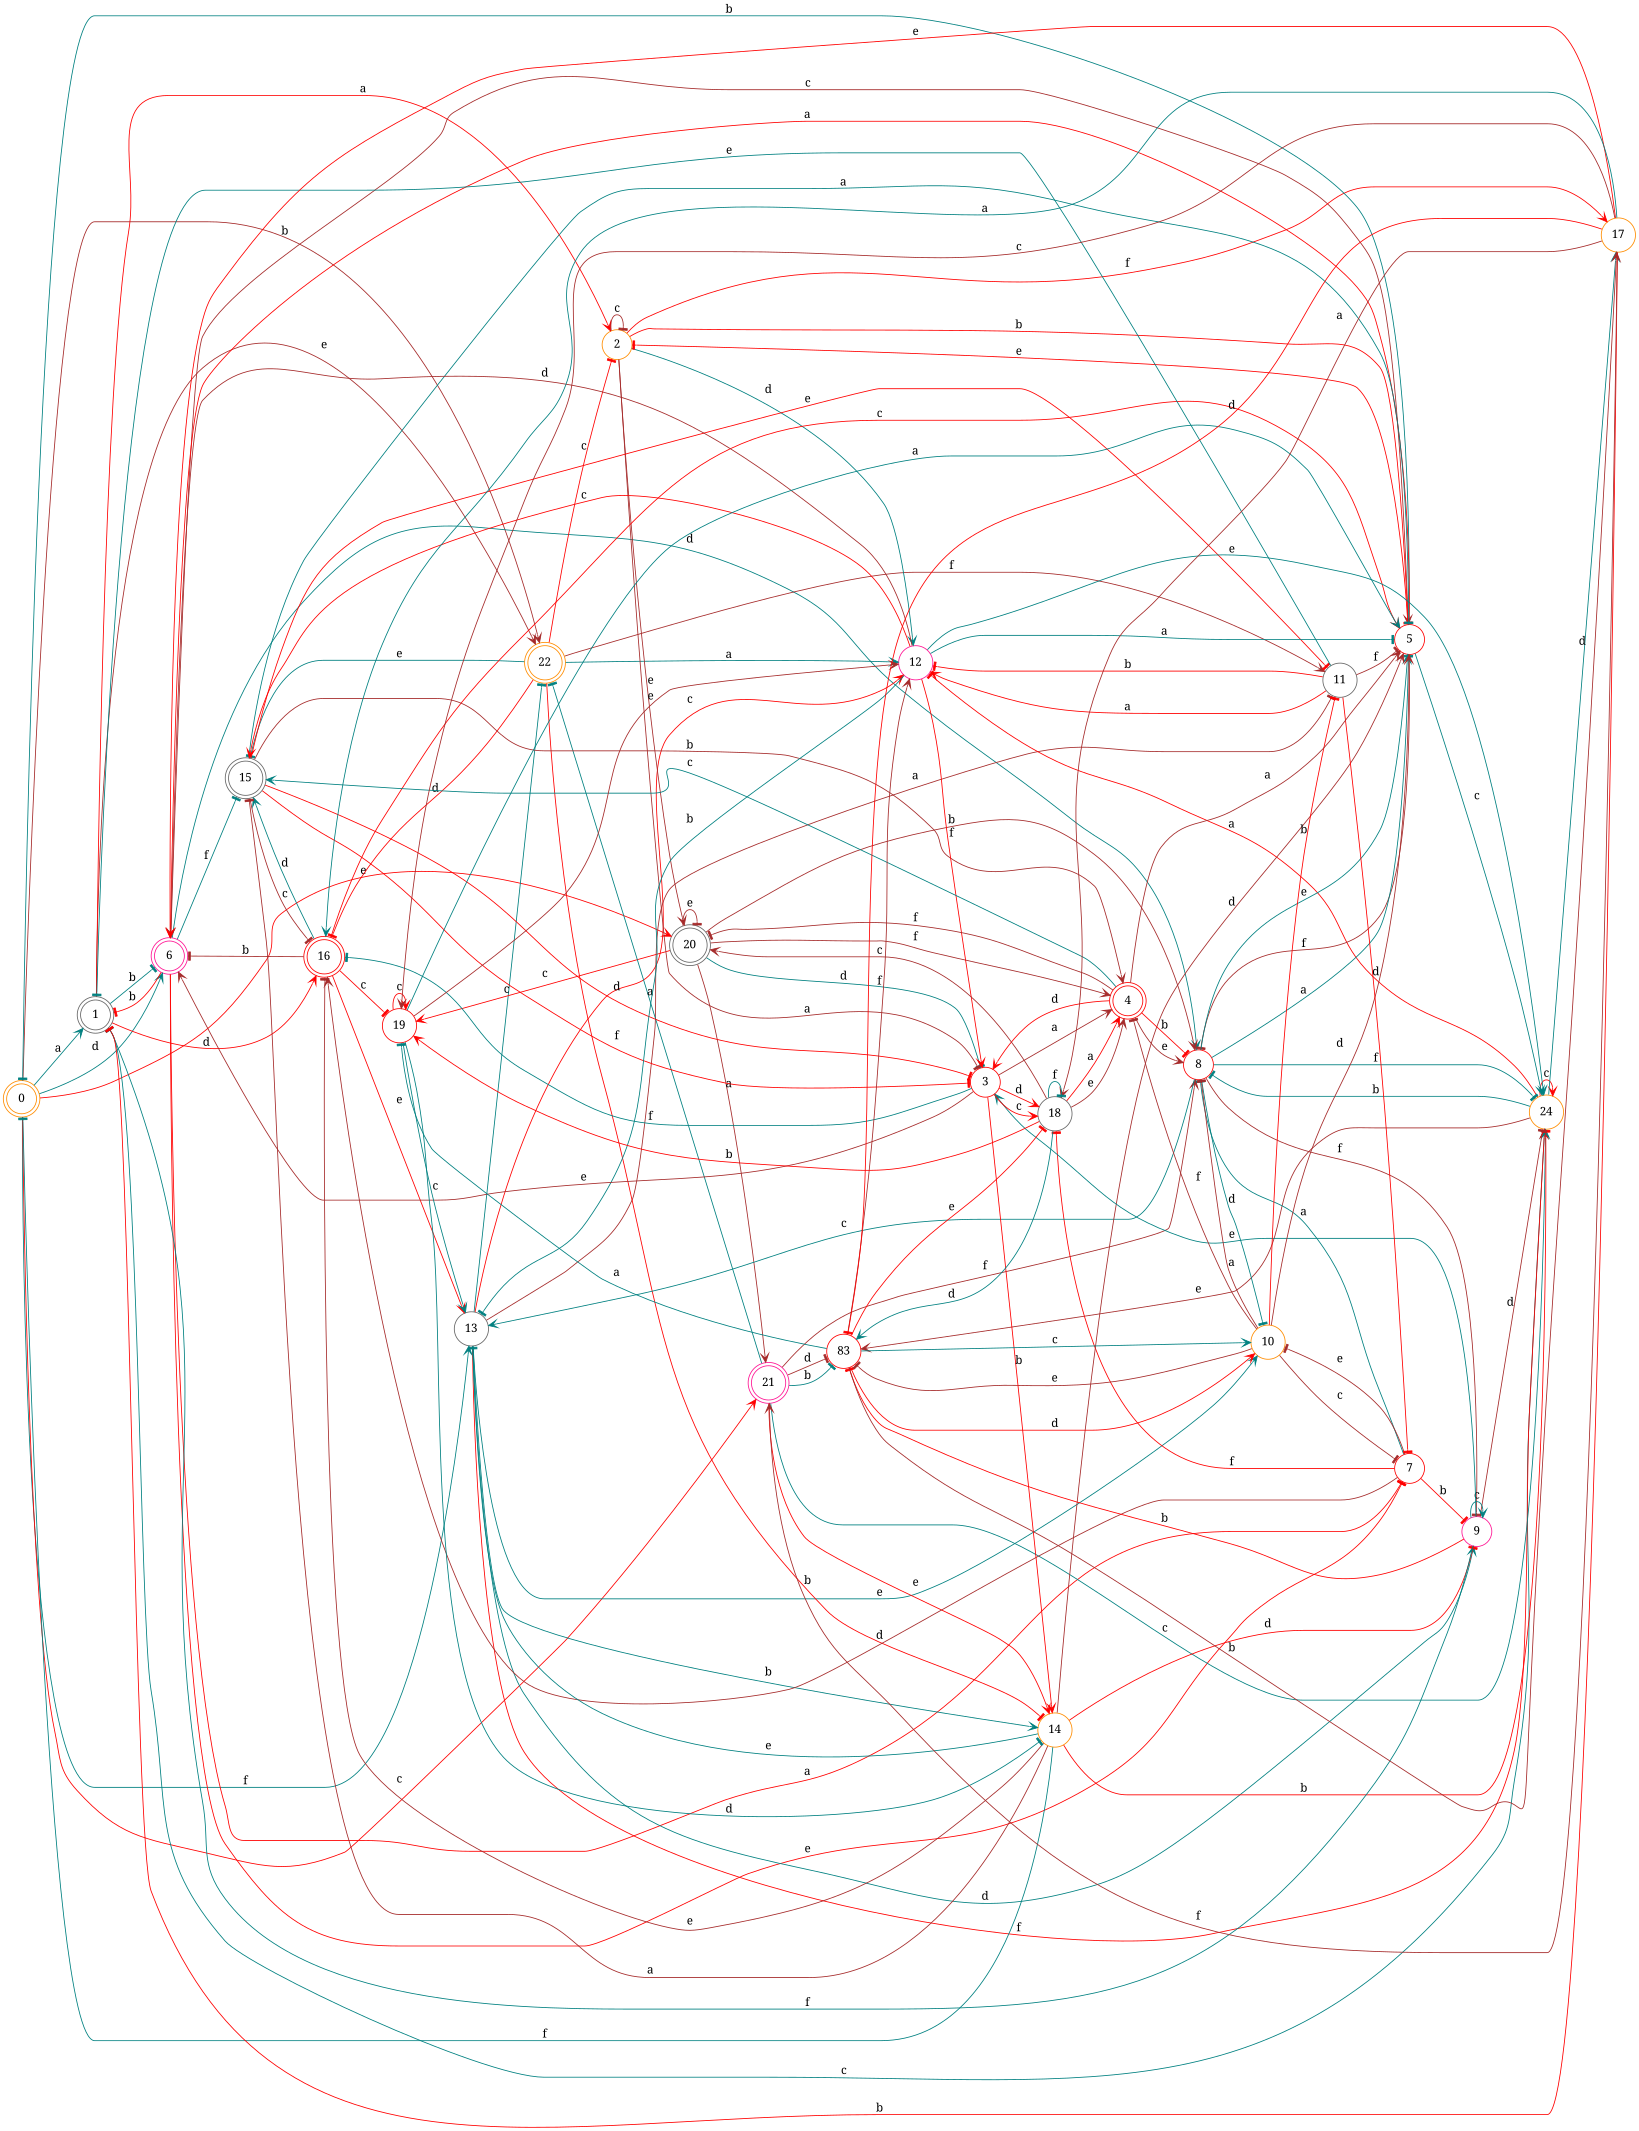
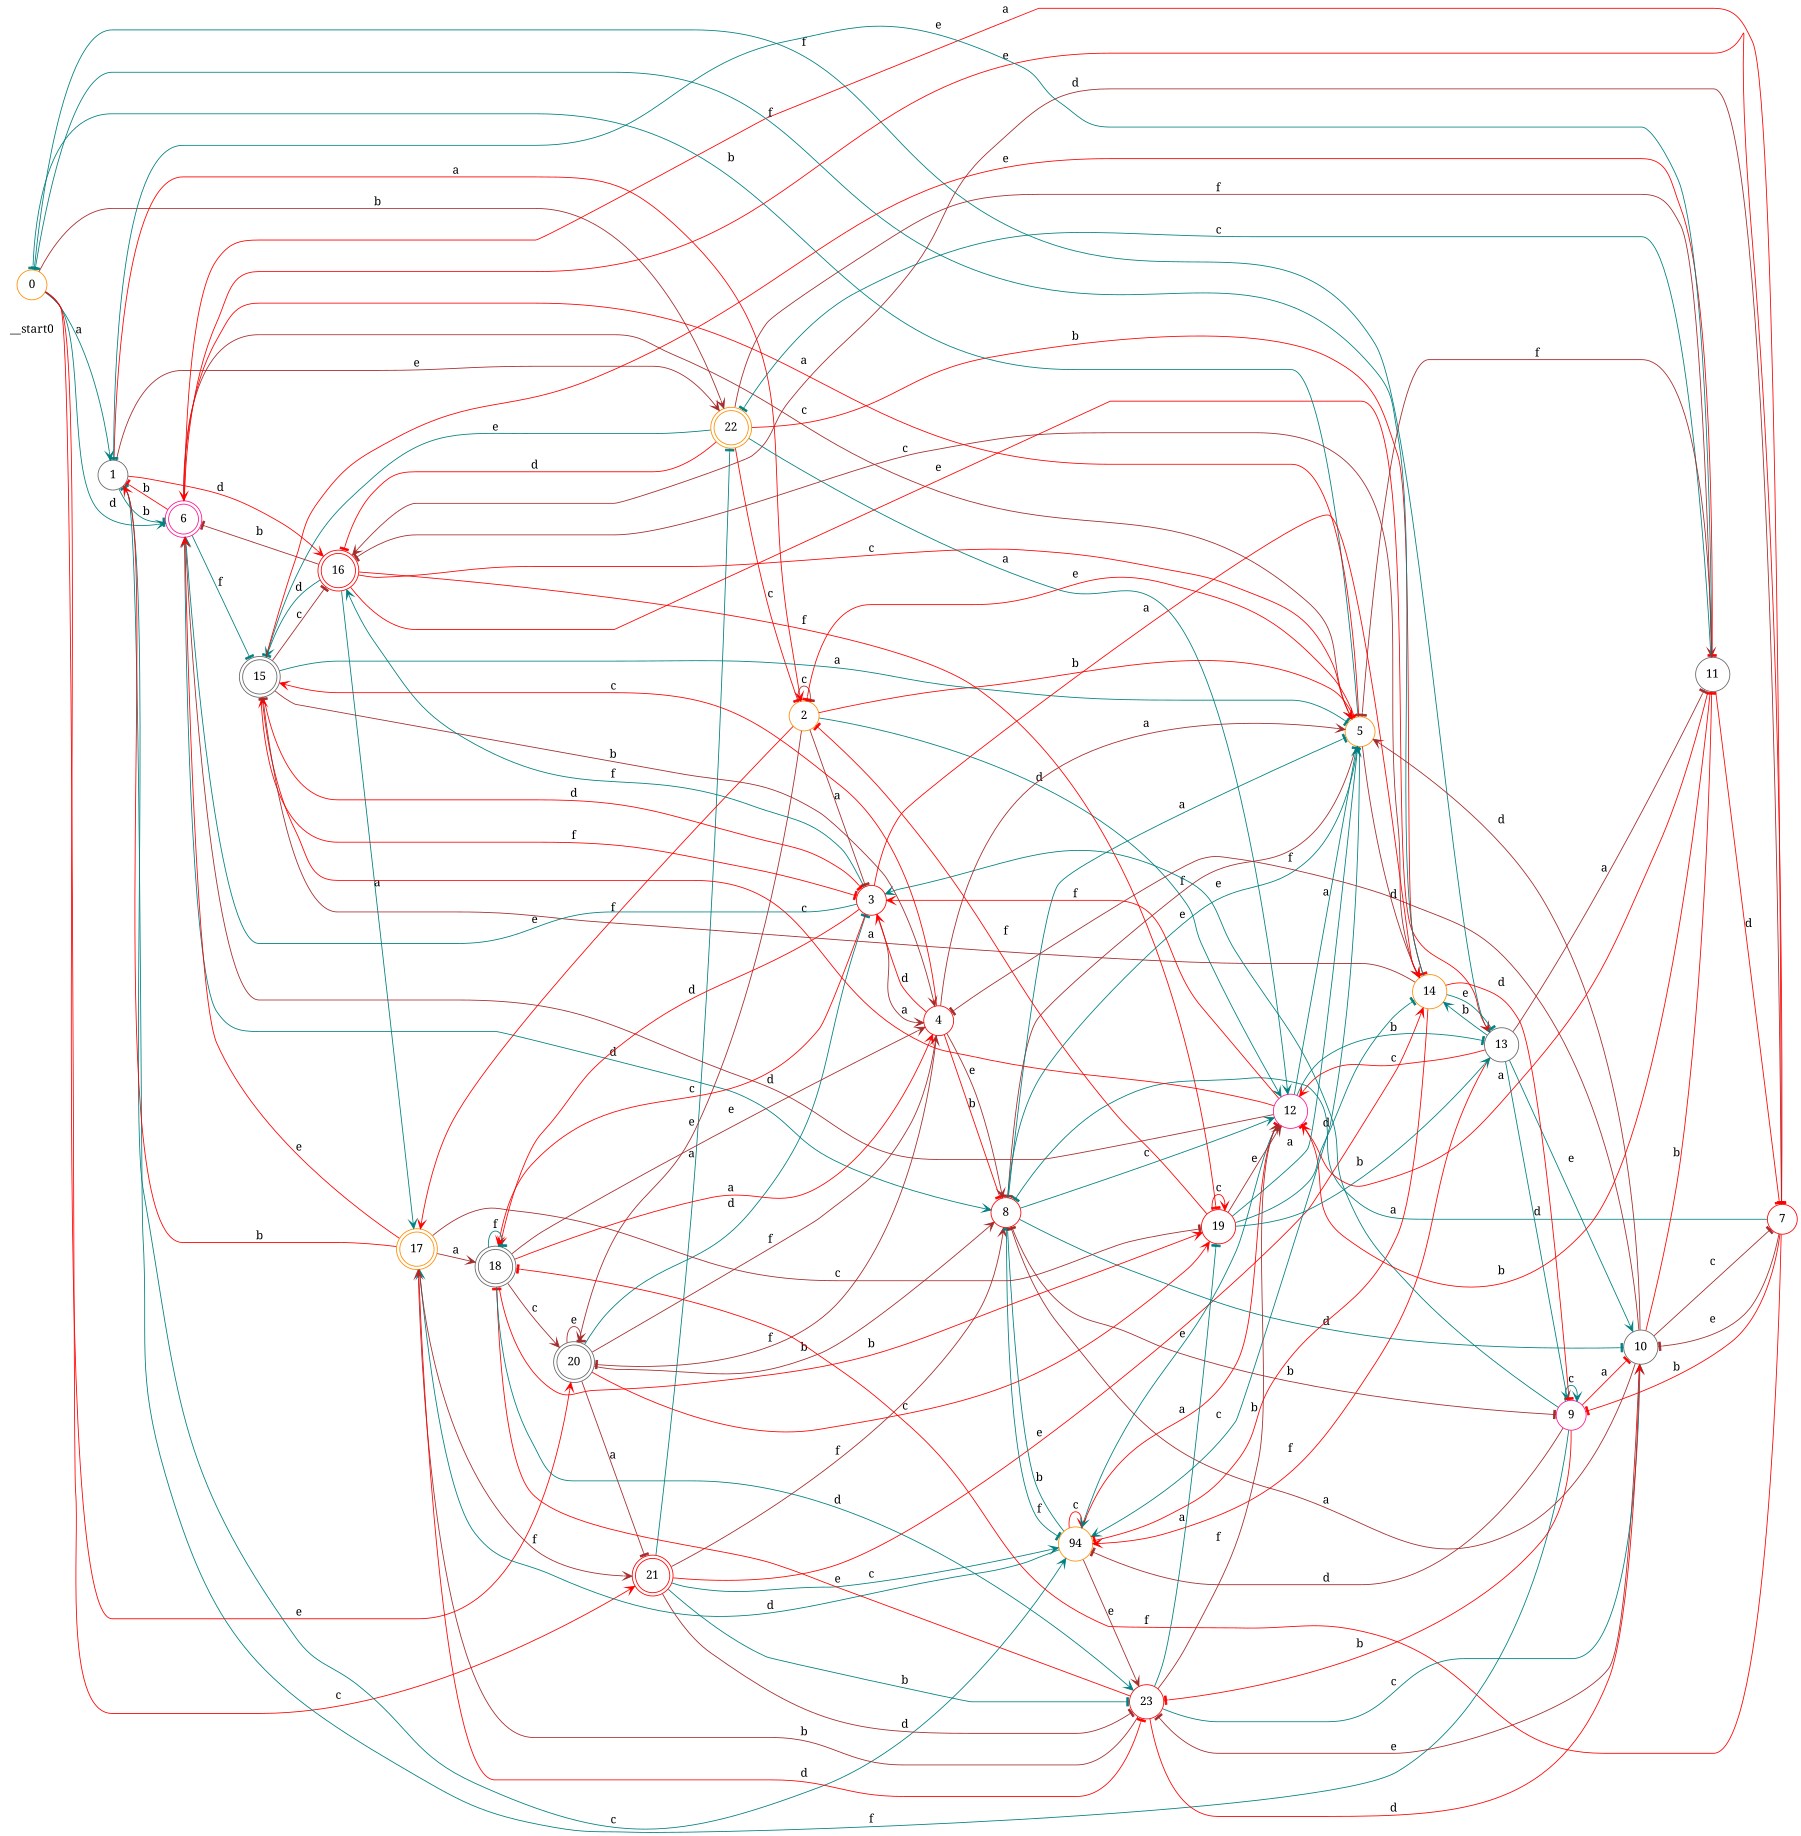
  digraph {
    fontname="Noto Serif"
    rankdir=LR
    node [color=darkorange fontname="Noto Serif" shape=circle fillcolor=white style=filled]
    edge [arrowhead=vee color=red fontname="Noto Serif"]
-   n2 [label=0 shape=doublecircle]
-   n3 [color=gray40 label=1 shape=doublecircle style="rounded,filled"]
+   __start0 [shape=none fillcolor="" style=""]
+   n2 [label=0]
+   n3 [color=gray40 label=1 style="rounded,filled"]
    n4 [color=deeppink label=6 shape=doublecircle style="rounded,filled"]
    n5 [color=gray40 label=13]
    n6 [color=gray40 label=20 shape=doublecircle]
-   n7 [color=deeppink label=21 shape=doublecircle style="rounded,filled"]
+   n7 [color=red label=21 shape=doublecircle style="rounded,filled"]
    n8 [label=22 shape=doublecircle style="rounded,filled"]
    n9 [label=2]
    n10 [color=red label=16 shape=doublecircle style="rounded,filled"]
-   n11 [label=24]
+   n11 [label=94]
    n12 [color=red label=7]
-   n13 [color=red label=5]
+   n13 [label=5]
    n14 [color=red label=8]
    n15 [color=gray40 label=15 shape=doublecircle style="rounded,filled"]
    n16 [color=deeppink label=12]
    n17 [label=14]
    n18 [color=deeppink label=9]
-   n19 [label=10]
+   n19 [color=gray40 label=10]
    n20 [color=gray40 label=11]
    n21 [color=red label=3]
-   n22 [color=red label=4 shape=doublecircle]
+   n22 [color=red label=4]
    n23 [color=red label=19]
-   n24 [color=red label=83]
-   n25 [label=17 style="rounded,filled"]
-   n26 [color=gray40 label=18 style="rounded,filled"]
+   n24 [color=red label=23]
+   n25 [label=17 shape=doublecircle style="rounded,filled"]
+   n26 [color=gray40 label=18 shape=doublecircle style="rounded,filled"]
    n2 -> n3 [color=teal label=a]
    n2 -> n4 [color=teal label=d]
    n2 -> n5 [color=teal label=f]
    n2 -> n6 [label=e]
    n2 -> n7 [label=c]
    n2 -> n8 [color=brown label=b]
    n3 -> n4 [arrowhead=tee color=teal label=b]
    n3 -> n8 [color=brown label=e]
    n3 -> n9 [label=a]
    n3 -> n10 [label=d]
    n3 -> n11 [color=teal label=c]
    n4 -> n3 [arrowhead=tee label=b]
    n4 -> n12 [arrowhead=tee label=a]
    n4 -> n12 [arrowhead=tee label=e]
    n4 -> n13 [color=brown label=c]
    n4 -> n14 [color=teal label=d]
    n4 -> n15 [arrowhead=tee color=teal label=f]
    n5 -> n11 [label=f]
    n5 -> n16 [label=c]
    n5 -> n17 [color=teal label=b]
    n5 -> n18 [color=teal label=d]
    n5 -> n19 [color=teal label=e]
    n5 -> n20 [arrowhead=tee color=brown label=a]
    n6 -> n6 [arrowhead=tee color=brown label=e]
-   n6 -> n7 [color=brown label=a]
+   n6 -> n7 [arrowhead=tee color=brown label=a]
    n6 -> n14 [color=brown label=b]
    n6 -> n21 [arrowhead=tee color=teal label=d]
    n6 -> n22 [color=brown label=f]
    n6 -> n23 [label=c]
    n7 -> n8 [arrowhead=tee color=teal label=a]
    n7 -> n11 [color=teal label=c]
    n7 -> n14 [color=brown label=f]
    n7 -> n17 [label=e]
    n7 -> n24 [arrowhead=tee color=teal label=b]
    n7 -> n24 [arrowhead=tee color=brown label=d]
    n8 -> n9 [arrowhead=tee label=c]
    n8 -> n10 [arrowhead=tee label=d]
    n8 -> n15 [arrowhead=tee color=teal label=e]
    n8 -> n16 [color=teal label=a]
    n8 -> n17 [arrowhead=tee label=b]
    n8 -> n20 [color=brown label=f]
    n9 -> n6 [color=brown label=e]
    n9 -> n9 [arrowhead=tee color=brown label=c]
    n9 -> n13 [arrowhead=tee label=b]
    n9 -> n16 [color=teal label=d]
    n9 -> n21 [arrowhead=tee color=brown label=a]
    n9 -> n25 [label=f]
    n10 -> n4 [arrowhead=tee color=brown label=b]
    n10 -> n5 [label=e]
    n10 -> n13 [label=c]
    n10 -> n15 [color=teal label=d]
-   n10 -> n23 [arrowhead=tee label=c]
-   n25 -> n10 [color=teal label=a]
+   n10 -> n23 [arrowhead=tee label=f]
+   n10 -> n25 [color=teal label=a]
    n11 -> n11 [label=c]
    n11 -> n14 [arrowhead=tee color=teal label=b]
    n11 -> n16 [arrowhead=tee label=a]
    n11 -> n24 [color=brown label=e]
    n11 -> n25 [color=teal label=d]
    n12 -> n10 [color=brown label=d]
    n12 -> n14 [arrowhead=tee color=teal label=a]
    n12 -> n18 [arrowhead=tee label=b]
    n12 -> n19 [arrowhead=tee color=brown label=e]
    n12 -> n26 [arrowhead=tee label=f]
    n13 -> n2 [arrowhead=tee color=teal label=b]
    n13 -> n4 [label=a]
    n13 -> n9 [arrowhead=tee label=e]
    n13 -> n11 [color=teal label=c]
    n13 -> n14 [arrowhead=tee color=brown label=f]
-   n17 -> n13 [color=brown label=d]
+   n13 -> n17 [color=brown label=d]
    n14 -> n11 [arrowhead=tee color=teal label=f]
    n14 -> n13 [arrowhead=tee color=teal label=a]
    n14 -> n13 [color=teal label=e]
-   n14 -> n5 [color=teal label=c]
-   n14 -> n18 [arrowhead=tee color=brown label=f]
+   n14 -> n16 [color=teal label=c]
+   n14 -> n18 [arrowhead=tee color=brown label=b]
    n14 -> n19 [arrowhead=tee color=teal label=d]
    n15 -> n10 [arrowhead=tee color=brown label=c]
    n15 -> n13 [arrowhead=tee color=teal label=a]
    n15 -> n20 [arrowhead=tee label=e]
    n15 -> n21 [arrowhead=tee label=d]
    n15 -> n21 [arrowhead=tee label=f]
    n15 -> n22 [color=brown label=b]
    n16 -> n4 [color=brown label=d]
    n16 -> n5 [arrowhead=tee color=teal label=b]
    n16 -> n11 [color=teal label=e]
    n16 -> n13 [arrowhead=tee color=teal label=a]
    n16 -> n15 [label=c]
    n16 -> n21 [label=f]
    n17 -> n2 [arrowhead=tee color=teal label=f]
    n17 -> n5 [arrowhead=tee color=teal label=e]
-   n17 -> n10 [arrowhead=tee color=brown label=e]
+   n17 -> n10 [arrowhead=tee color=brown label=c]
    n17 -> n11 [arrowhead=tee label=b]
    n17 -> n15 [arrowhead=tee color=brown label=a]
    n17 -> n18 [arrowhead=tee label=d]
    n18 -> n3 [arrowhead=tee color=teal label=f]
    n18 -> n11 [arrowhead=tee color=brown label=d]
    n18 -> n18 [color=teal label=c]
+   n18 -> n19 [arrowhead=tee label=a]
    n18 -> n21 [color=teal label=e]
    n18 -> n24 [arrowhead=tee label=b]
    n19 -> n12 [arrowhead=tee color=brown label=c]
    n19 -> n13 [color=brown label=d]
    n19 -> n14 [arrowhead=tee color=brown label=a]
    n19 -> n20 [arrowhead=tee label=b]
    n19 -> n22 [arrowhead=tee color=brown label=f]
    n19 -> n24 [arrowhead=tee color=brown label=e]
    n20 -> n3 [arrowhead=tee color=teal label=e]
-   n5 -> n8 [arrowhead=tee color=teal label=c]
+   n20 -> n8 [arrowhead=tee color=teal label=c]
    n20 -> n12 [arrowhead=tee label=d]
    n20 -> n13 [arrowhead=tee color=brown label=f]
    n20 -> n16 [label=a]
    n20 -> n16 [arrowhead=tee label=b]
-   n21 -> n4 [color=brown label=e]
-   n21 -> n10 [arrowhead=tee color=teal label=f]
-   n21 -> n17 [label=b]
+   n21 -> n4 [color=teal label=e]
+   n21 -> n10 [color=teal label=f]
+   n21 -> n17 [label=a]
    n21 -> n22 [color=brown label=a]
    n21 -> n26 [label=c]
    n21 -> n26 [label=d]
    n22 -> n6 [arrowhead=tee color=brown label=f]
    n22 -> n13 [color=brown label=a]
    n22 -> n14 [arrowhead=tee label=b]
    n22 -> n14 [color=brown label=e]
-   n22 -> n15 [color=teal label=c]
+   n22 -> n15 [label=c]
    n22 -> n21 [label=d]
-   n23 -> n5 [color=teal label=c]
+   n23 -> n5 [color=teal label=b]
+   n23 -> n9 [arrowhead=tee label=f]
    n23 -> n13 [color=teal label=a]
    n23 -> n16 [color=brown label=e]
    n23 -> n17 [arrowhead=tee color=teal label=d]
    n23 -> n23 [label=c]
    n24 -> n16 [color=brown label=f]
    n24 -> n19 [color=teal label=c]
    n24 -> n19 [label=d]
    n24 -> n23 [arrowhead=tee color=teal label=a]
    n24 -> n25 [color=brown label=b]
    n24 -> n26 [arrowhead=tee label=e]
-   n25 -> n3 [arrowhead=tee label=b]
+   n25 -> n3 [label=b]
    n25 -> n4 [label=e]
    n25 -> n7 [color=brown label=f]
-   n25 -> n23 [color=brown label=c]
+   n25 -> n23 [arrowhead=tee color=brown label=c]
    n25 -> n24 [arrowhead=tee label=d]
    n25 -> n26 [color=brown label=a]
    n26 -> n6 [color=brown label=c]
    n26 -> n22 [label=a]
    n26 -> n22 [color=brown label=e]
    n26 -> n23 [label=b]
    n26 -> n24 [color=teal label=d]
    n26 -> n26 [arrowhead=tee color=teal label=f]
  }
